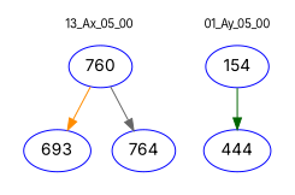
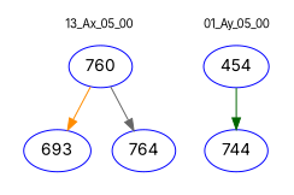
  digraph {
    fontname=Inter
    node [color=blue fontname=Inter]
    edge [fontname=Inter]
    n1 [label=760]
    n2 [label=693]
    n3 [label=764]
-   n4 [label=154]
-   n5 [label=444]
+   n4 [label=454]
+   n5 [label=744]
    subgraph cluster_1 {
      color=white
      fontsize=10
      label="13_Ax_05_00"
      n1
      n2
      n3
    }
    subgraph cluster_2 {
      color=white
      fontsize=10
      label="01_Ay_05_00"
      n4
      n5
    }
    n1 -> n2 [color=darkorange]
    n1 -> n3 [color=gray40]
    n4 -> n5 [color=darkgreen]
  }
